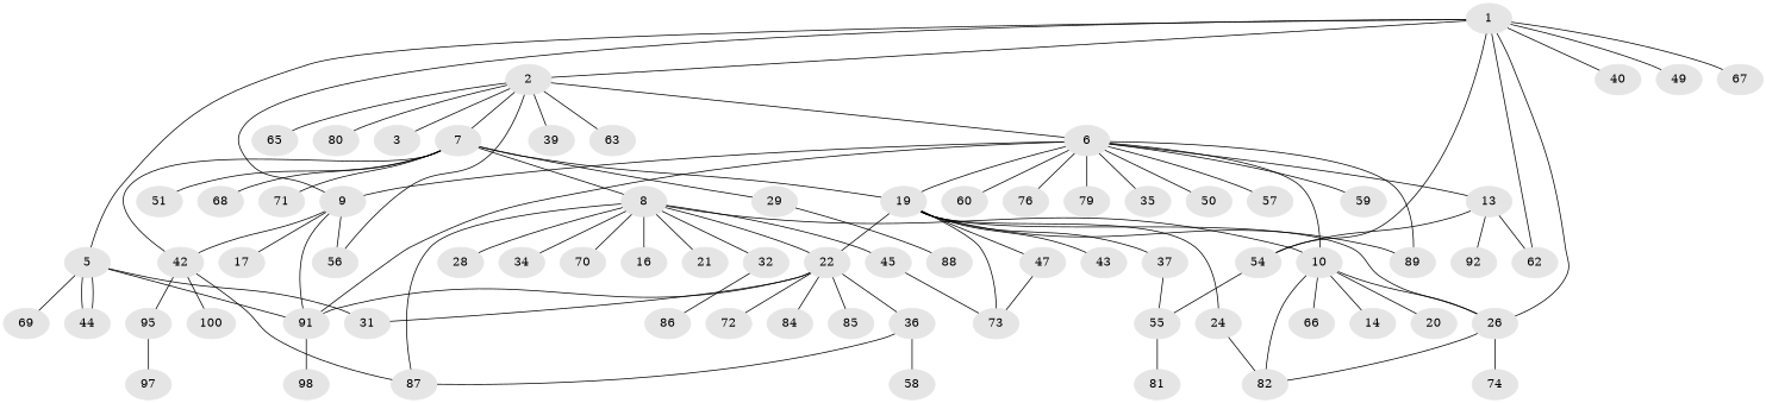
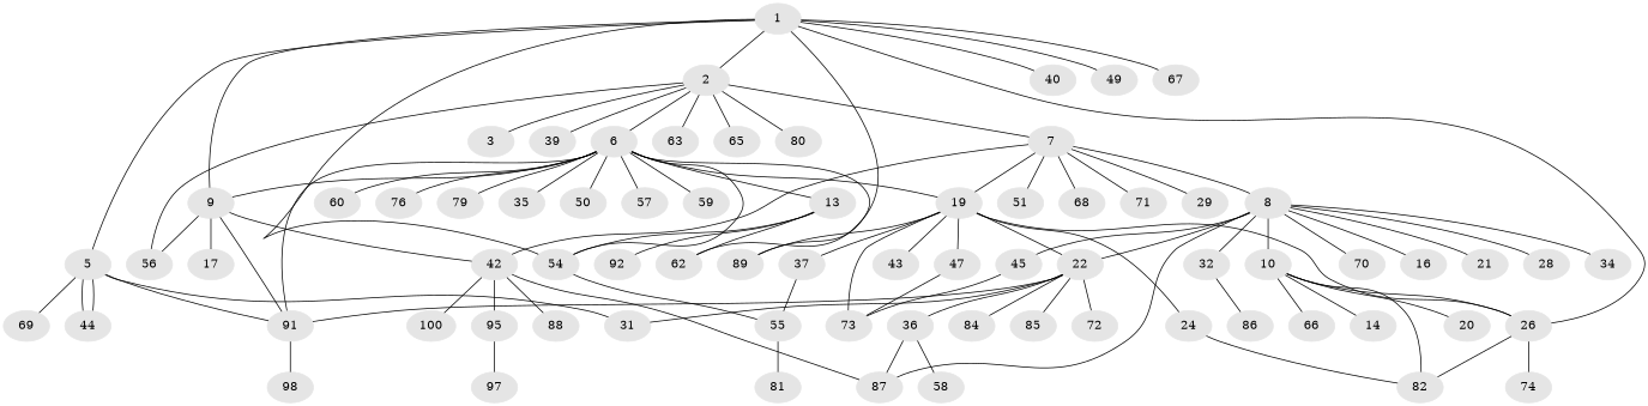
  graph {
    node [color=gray90 style=filled]
    1 [super="+4"]
    2 [super="+25"]
    5 [super="+12"]
    9 [super="+11"]
    26 [super="+30"]
    40 [super="+52"]
    49
    54
    62
    67
    3
    6 [super="+96"]
    7 [super="+41"]
    39
    56
    63 [super="+75"]
    65
    80
    31 [super="+83"]
    44
    69
    91 [super="+93"]
    42 [super="+77"]
    17
    82
    74
    55 [super="+64"]
    10 [super="+48"]
    13 [super="+15"]
    19 [super="+23"]
    35
    50
    57
    59 [super="+72"]
    60
    76
    79
    89
    8 [super="+18"]
    29
    51
    68
    71
    98
    14 [super="+46"]
    20
    66
    92
    22 [super="+90"]
    24 [super="+27"]
    37
    43
    47
    73 [super="+94"]
    16
    21
    28
    32
    34 [super="+38"]
    45
    70
    87
    88
    95
    100
    36 [super="+53"]
    n67 [label=72]
    84
    85
    86
    58
    81
    97
    1 -- 2 [weight=2]
    1 -- 5
    1 -- 9
    1 -- 26
    1 -- 40
    1 -- 49
    1 -- 54
    1 -- 62
    1 -- 67
    2 -- 3
    2 -- 6
    2 -- 7
    2 -- 39
    2 -- 56
    2 -- 63
    2 -- 65
    2 -- 80
    5 -- 31
    5 -- 44
    5 -- 44
    5 -- 69
    5 -- 91
    9 -- 56
    9 -- 91
    9 -- 42
    9 -- 17
    26 -- 82
    26 -- 74
    54 -- 55
    6 -- 9
    6 -- 91 [weight=2]
-   6 -- 10
+   6 -- 54
    6 -- 13
    6 -- 19
    6 -- 35
    6 -- 50
    6 -- 57
    6 -- 59
    6 -- 60
    6 -- 76
    6 -- 79
    6 -- 89
    7 -- 42
    7 -- 19
    7 -- 8
    7 -- 29
    7 -- 51
    7 -- 68
    7 -- 71
    91 -- 98
    42 -- 87
-   29 -- 88
+   42 -- 88
    42 -- 95
    42 -- 100
    55 -- 81
    10 -- 26
    10 -- 82
    10 -- 14
    10 -- 20
    10 -- 66
    13 -- 54
    13 -- 62
    13 -- 92
    19 -- 26
    19 -- 89
    19 -- 22
    19 -- 24
    19 -- 37
    19 -- 43
    19 -- 47
    19 -- 73
    8 -- 10
    8 -- 22
    8 -- 16
    8 -- 21
    8 -- 28
    8 -- 32
    8 -- 34
    8 -- 45
    8 -- 70
    8 -- 87
    22 -- 31
    22 -- 91
    22 -- 36
    22 -- n67
    22 -- 84
    22 -- 85
    24 -- 82
    37 -- 55
    47 -- 73
    32 -- 86
    45 -- 73
    95 -- 97
    36 -- 87
    36 -- 58
  }
